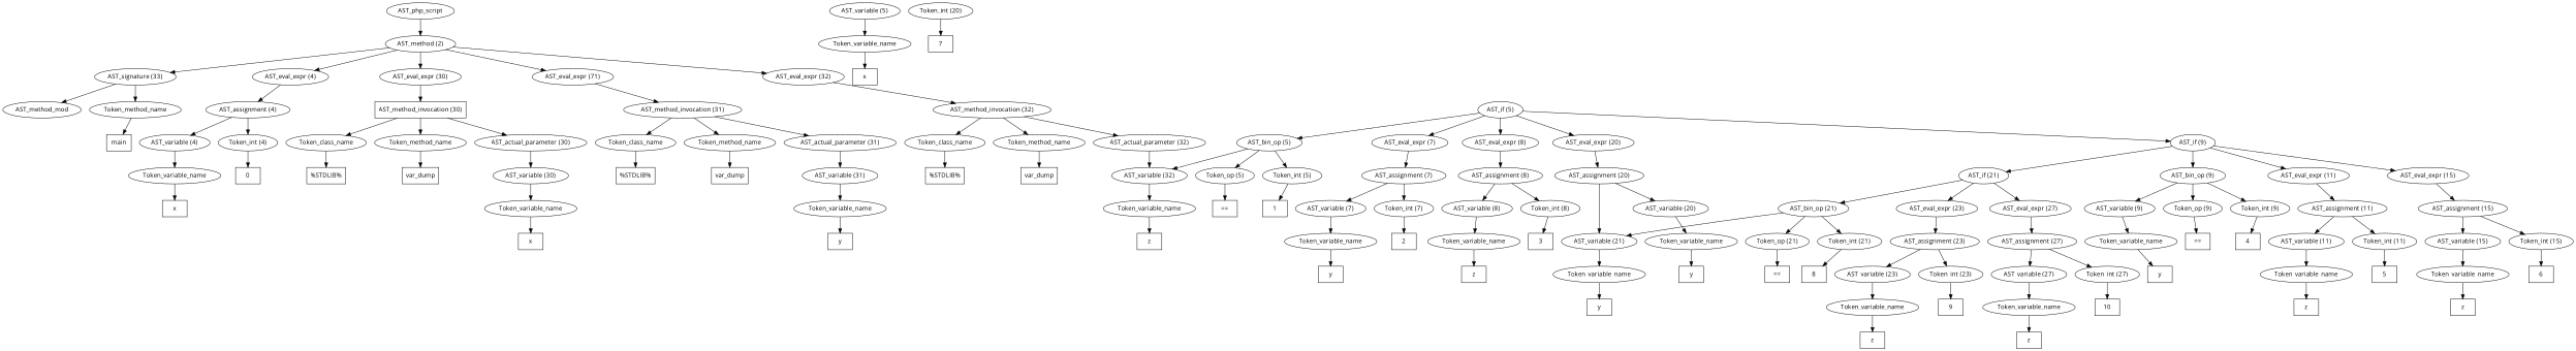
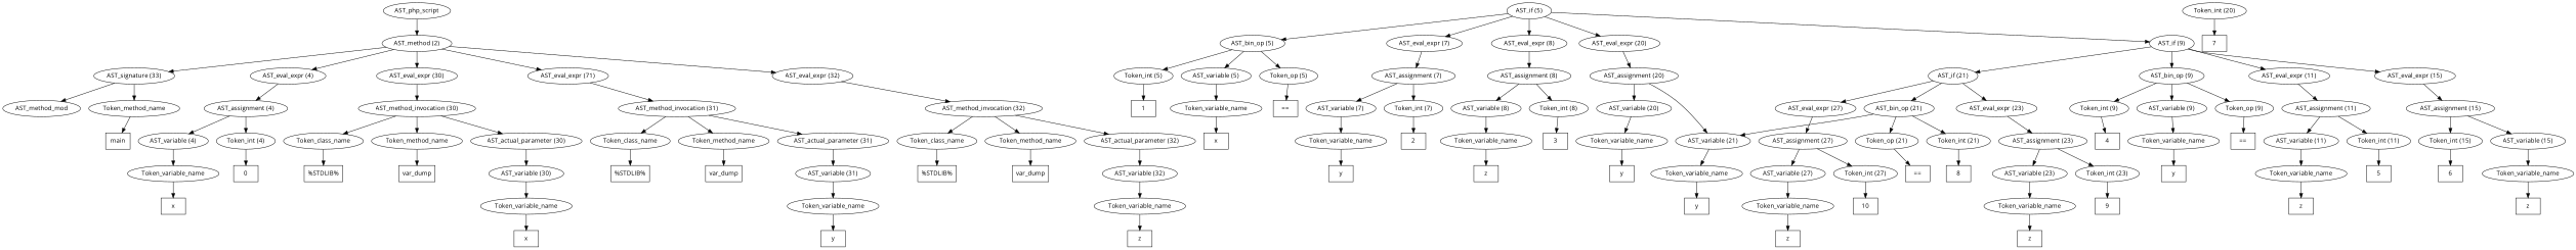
  digraph {
    fontname="Open Sans"
    node [fontname="Open Sans"]
    edge [fontname="Open Sans"]
    n1 [label=AST_php_script]
    n2 [label="AST_method (2)"]
    n3 [label="AST_signature (33)"]
    n4 [label="AST_eval_expr (4)"]
    n5 [label="AST_eval_expr (30)"]
    n6 [label="AST_eval_expr (71)"]
    n7 [label="AST_eval_expr (32)"]
    n8 [label=AST_method_mod]
    n9 [label=Token_method_name]
    n10 [label="AST_assignment (4)"]
    n11 [label="AST_if (5)"]
    n12 [label="AST_bin_op (5)"]
    n13 [label="AST_eval_expr (7)"]
    n14 [label="AST_eval_expr (8)"]
    n15 [label="AST_if (9)"]
    n16 [label="AST_eval_expr (20)"]
-   n17 [label="AST_method_invocation (30)" shape=box]
+   n17 [label="AST_method_invocation (30)"]
    n18 [label="AST_method_invocation (31)"]
    n19 [label="AST_method_invocation (32)"]
    n20 [label=main shape=box]
    n21 [label="AST_variable (4)"]
    n22 [label="Token_int (4)"]
    n23 [label=Token_variable_name]
    n24 [label=0 shape=box]
    n25 [label=x shape=box]
    n26 [label="AST_variable (5)"]
    n27 [label="Token_op (5)"]
    n28 [label="Token_int (5)"]
    n29 [label="AST_assignment (7)"]
    n30 [label="AST_assignment (8)"]
    n31 [label="AST_if (21)"]
    n32 [label="AST_bin_op (9)"]
    n33 [label="AST_eval_expr (11)"]
    n34 [label="AST_eval_expr (15)"]
    n35 [label="AST_assignment (20)"]
    n36 [label="AST_bin_op (21)"]
    n37 [label="AST_eval_expr (23)"]
    n38 [label="AST_eval_expr (27)"]
    n39 [label=Token_variable_name]
    n40 [label="==" shape=box]
    n41 [label=1 shape=box]
    n42 [label=x shape=box]
    n43 [label="AST_variable (7)"]
    n44 [label="Token_int (7)"]
    n45 [label=Token_variable_name]
    n46 [label=2 shape=box]
    n47 [label=y shape=box]
    n48 [label="AST_variable (8)"]
    n49 [label="Token_int (8)"]
    n50 [label=Token_variable_name]
    n51 [label=3 shape=box]
    n52 [label=z shape=box]
    n53 [label="AST_variable (9)"]
    n54 [label="Token_op (9)"]
    n55 [label="Token_int (9)"]
    n56 [label="AST_assignment (11)"]
    n57 [label="AST_assignment (15)"]
    n58 [label=Token_variable_name]
    n59 [label="==" shape=box]
    n60 [label=4 shape=box]
    n61 [label=y shape=box]
    n62 [label="AST_variable (11)"]
    n63 [label="Token_int (11)"]
    n64 [label=Token_variable_name]
    n65 [label=5 shape=box]
    n66 [label=z shape=box]
    n67 [label="AST_variable (15)"]
    n68 [label="Token_int (15)"]
    n69 [label=Token_variable_name]
    n70 [label=6 shape=box]
    n71 [label=z shape=box]
    n72 [label="AST_variable (20)"]
    n73 [label="AST_variable (21)"]
    n74 [label=Token_variable_name]
    n75 [label="Token_int (20)"]
    n76 [label=7 shape=box]
    n77 [label=y shape=box]
    n78 [label="Token_op (21)"]
    n79 [label="Token_int (21)"]
    n80 [label="AST_assignment (23)"]
    n81 [label="AST_assignment (27)"]
    n82 [label=Token_variable_name]
    n83 [label="==" shape=box]
    n84 [label=8 shape=box]
    n85 [label=y shape=box]
    n86 [label="AST_variable (23)"]
    n87 [label="Token_int (23)"]
    n88 [label=Token_variable_name]
    n89 [label=9 shape=box]
    n90 [label=z shape=box]
    n91 [label="AST_variable (27)"]
    n92 [label="Token_int (27)"]
    n93 [label=Token_variable_name]
    n94 [label=10 shape=box]
    n95 [label=z shape=box]
    n96 [label=Token_class_name]
    n97 [label=Token_method_name]
    n98 [label="AST_actual_parameter (30)"]
    n99 [label="%STDLIB%" shape=box]
    n100 [label=var_dump shape=box]
    n101 [label="AST_variable (30)"]
    n102 [label=Token_variable_name]
    n103 [label=x shape=box]
    n104 [label=Token_class_name]
    n105 [label=Token_method_name]
    n106 [label="AST_actual_parameter (31)"]
    n107 [label="%STDLIB%" shape=box]
    n108 [label=var_dump shape=box]
    n109 [label="AST_variable (31)"]
    n110 [label=Token_variable_name]
    n111 [label=y shape=box]
    n112 [label=Token_class_name]
    n113 [label=Token_method_name]
    n114 [label="AST_actual_parameter (32)"]
    n115 [label="%STDLIB%" shape=box]
    n116 [label=var_dump shape=box]
    n117 [label="AST_variable (32)"]
    n118 [label=Token_variable_name]
    n119 [label=z shape=box]
    n1 -> n2
    n2 -> n3
    n2 -> n4
    n2 -> n5
    n2 -> n6
    n2 -> n7
    n3 -> n8
    n3 -> n9
    n4 -> n10
    n5 -> n17
    n6 -> n18
    n7 -> n19
    n9 -> n20
    n10 -> n21
    n10 -> n22
    n11 -> n12
    n11 -> n13
    n11 -> n14
    n11 -> n15
    n11 -> n16
-   n12 -> n117
+   n12 -> n26
    n12 -> n27
    n12 -> n28
    n13 -> n29
    n14 -> n30
    n15 -> n31
    n15 -> n32
    n15 -> n33
    n15 -> n34
    n16 -> n35
    n17 -> n96
    n17 -> n97
    n17 -> n98
    n18 -> n104
    n18 -> n105
    n18 -> n106
    n19 -> n112
    n19 -> n113
    n19 -> n114
    n21 -> n23
    n22 -> n24
    n23 -> n25
    n26 -> n39
    n27 -> n40
    n28 -> n41
    n29 -> n43
    n29 -> n44
    n30 -> n48
    n30 -> n49
    n31 -> n36
    n31 -> n37
    n31 -> n38
    n32 -> n53
    n32 -> n54
    n32 -> n55
    n33 -> n56
    n34 -> n57
    n35 -> n72
    n35 -> n73
    n36 -> n73
    n36 -> n78
    n36 -> n79
    n37 -> n80
    n38 -> n81
    n39 -> n42
    n43 -> n45
    n44 -> n46
    n45 -> n47
    n48 -> n50
    n49 -> n51
    n50 -> n52
    n53 -> n58
    n54 -> n59
    n55 -> n60
    n56 -> n62
    n56 -> n63
    n57 -> n67
    n57 -> n68
    n58 -> n61
    n62 -> n64
    n63 -> n65
    n64 -> n66
    n67 -> n69
    n68 -> n70
    n69 -> n71
    n72 -> n74
    n73 -> n82
    n74 -> n77
    n75 -> n76
    n78 -> n83
    n79 -> n84
    n80 -> n86
    n80 -> n87
    n81 -> n91
    n81 -> n92
    n82 -> n85
    n86 -> n88
    n87 -> n89
    n88 -> n90
    n91 -> n93
    n92 -> n94
    n93 -> n95
    n96 -> n99
    n97 -> n100
    n98 -> n101
    n101 -> n102
    n102 -> n103
    n104 -> n107
    n105 -> n108
    n106 -> n109
    n109 -> n110
    n110 -> n111
    n112 -> n115
    n113 -> n116
    n114 -> n117
    n117 -> n118
    n118 -> n119
  }
